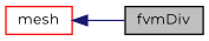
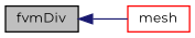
  digraph {
    rankdir=LR
    fontname=Montserrat
    node [fontname=Montserrat fontsize=10 shape=record]
    n1 [color=black fillcolor=grey75 fontcolor=black height=0.2 label=fvmDiv style=filled width=0.4]
    n2 [color=red height=0.2 label=mesh width=0.4]
-   n2 -> n1 [color=midnightblue dir=back fontname=Montserrat fontsize=10 labelfontname=FreeSans labelfontsize=10 style=solid]
+   n1 -> n2 [color=midnightblue dir=back fontname=Montserrat fontsize=10 labelfontname=FreeSans labelfontsize=10 style=solid]
  }
